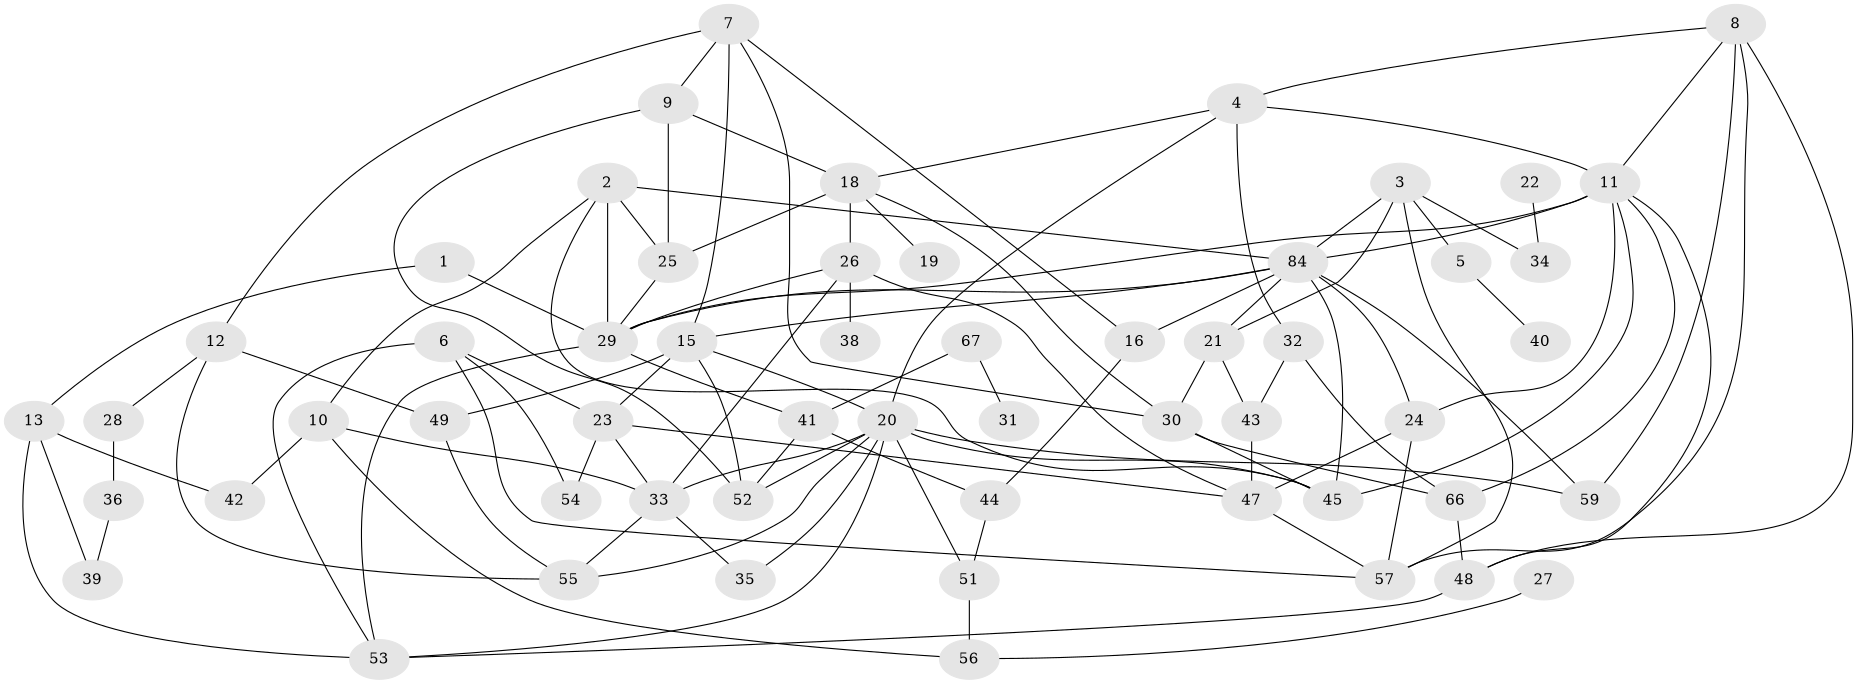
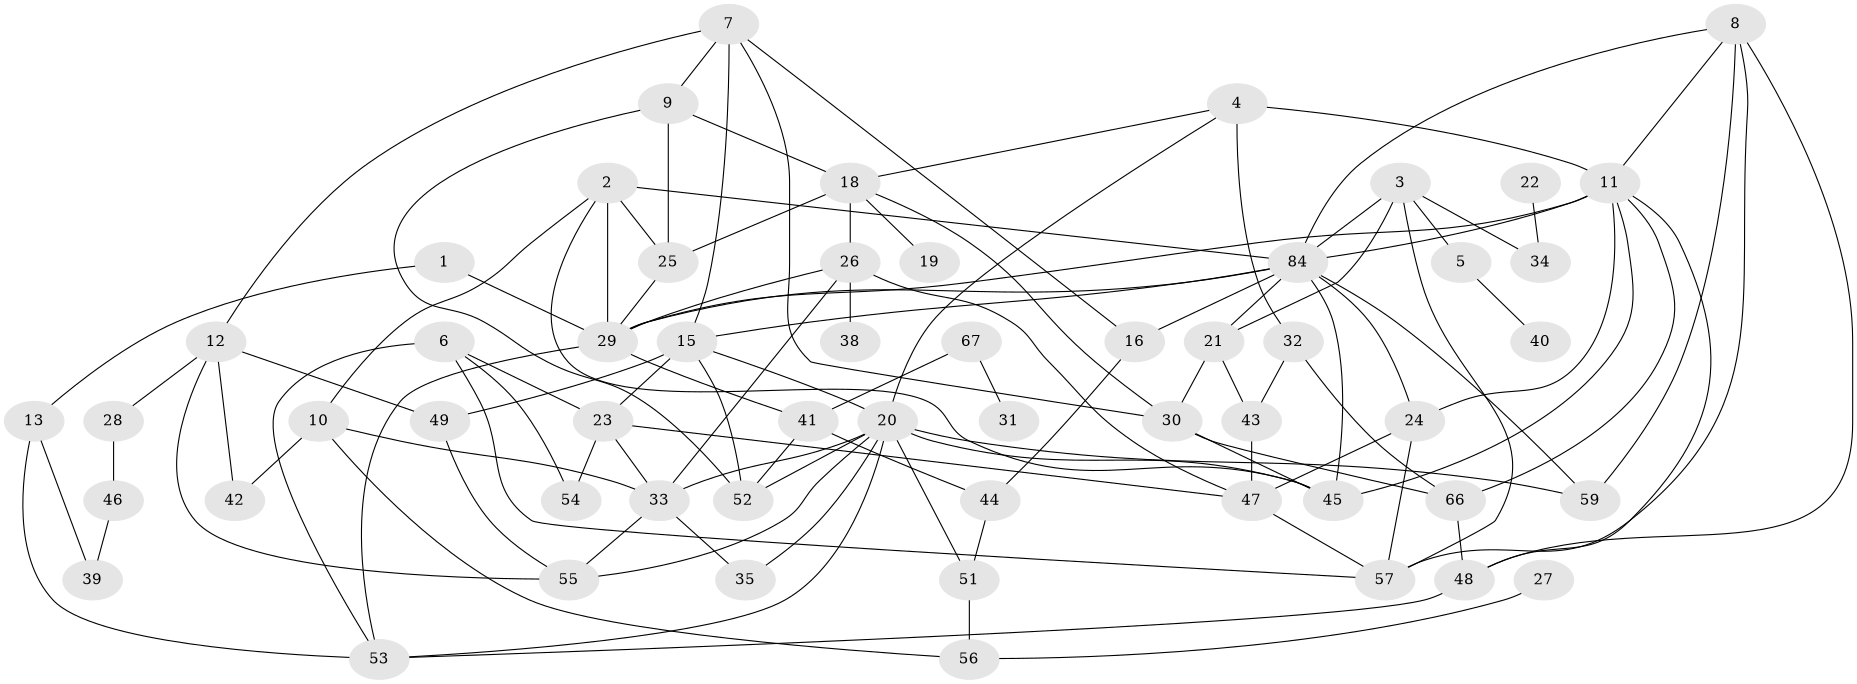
  graph {
    node [color=gray90 style=filled]
    edge [weight=1.0]
    1
    13
    29
    39
    53
    41
    2
    10
    n9 [label=84]
    25
    45
    33
    42
    56
    21
    15
    16
    n18 [label=59]
    24
    3
    5
    34
    57
    40
    30
    43
    4
    11
    18
    20
    32
    48
    n33 [label=66]
    19
    26
    52
    55
    35
    51
    6
    23
    54
    47
    7
    9
    12
    28
    49
    44
    8
-   36
+   36 [label=46]
    n52 [label=67]
    31
    38
    22
    27
    1 -- 13
    1 -- 29
    13 -- 39
    13 -- 53
    29 -- 53
    29 -- 41
    41 -- 52
    41 -- 44
    2 -- 29 [weight=2.0]
    2 -- 10
    2 -- n9
    2 -- 25
    2 -- 45
    10 -- 33
    10 -- 42
    10 -- 56
    n9 -- 29
    n9 -- 45 [weight=2.0]
    n9 -- 21
    n9 -- 15
    n9 -- 16
    n9 -- n18
    n9 -- 24
    25 -- 29
    33 -- 55
    33 -- 35
    21 -- 30
    21 -- 43
    15 -- 20
    15 -- 52
    15 -- 23
    15 -- 49
    16 -- 44
    24 -- 57
    24 -- 47
    3 -- n9
    3 -- 21
    3 -- 5
    3 -- 34
    3 -- 57
    5 -- 40
    30 -- 45
    30 -- n33
    43 -- 47
    4 -- 11
    4 -- 18
    4 -- 20
    4 -- 32
    11 -- 29 [weight=2.0]
    11 -- n9
    11 -- 45
    11 -- 24
    11 -- 48
    11 -- n33
    18 -- 25
    18 -- 30
    18 -- 19
    18 -- 26 [weight=2.0]
    20 -- 53
    20 -- 45
    20 -- 33
    20 -- n18 [weight=2.0]
    20 -- 52
    20 -- 55
    20 -- 35
    20 -- 51
    32 -- 43
    32 -- n33
    48 -- 53
    n33 -- 48
    26 -- 29
    26 -- 33
    26 -- 47
    26 -- 38
    51 -- 56
    6 -- 53
    6 -- 57
    6 -- 23
    6 -- 54
    23 -- 33
    23 -- 54
    23 -- 47
    47 -- 57
    7 -- 15
    7 -- 16
    7 -- 30
    7 -- 9
    7 -- 12
    9 -- 25
    9 -- 18
    9 -- 52
-   13 -- 42
+   12 -- 42
    12 -- 55
    12 -- 28
    12 -- 49
    28 -- 36
    49 -- 55
    44 -- 51
-   8 -- 4
+   8 -- n9
    8 -- n18
    8 -- 57
    8 -- 11
    8 -- 48
    36 -- 39
    n52 -- 41
    n52 -- 31
    22 -- 34
    27 -- 56
  }
